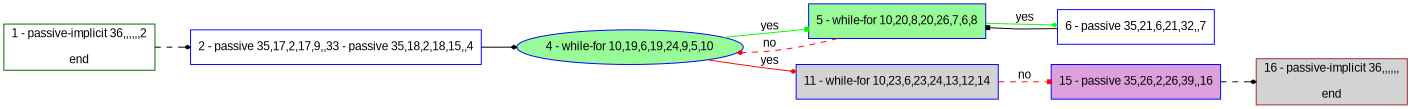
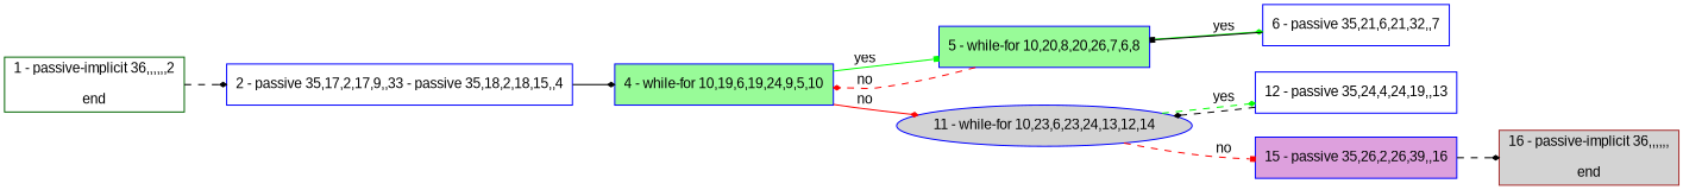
  digraph {
    bgcolor=white
    compound=true
    fillcolor="#FFFFCC"
    fontname="Liberation Sans"
    fontsize=12
    pack=true
    packmode=clust
    rankdir=LR
    style="rounded,filled"
    node [color="#0000ff" compound=true fillcolor=white fixedsize=false fontname="Liberation Sans" fontsize=12 node_initialized=no shape=box style=filled]
    edge [arrowhead=diamond arrowsize=0.5 arrowtail=none color="#000000" compound=true dir=forward fontcolor=black fontname="Liberation Sans" fontsize=12 style=dashed]
    n1 [label="2 - passive 35,17,2,17,9,,33 - passive 35,18,2,18,15,,4"]
-   n2 [fillcolor=palegreen label="4 - while-for 10,19,6,19,24,9,5,10" shape=oval]
+   n2 [fillcolor=palegreen label="4 - while-for 10,19,6,19,24,9,5,10"]
    n3 [fillcolor=palegreen label="5 - while-for 10,20,8,20,26,7,6,8"]
-   n4 [fillcolor=lightgrey label="11 - while-for 10,23,6,23,24,13,12,14"]
+   n4 [fillcolor=lightgrey label="11 - while-for 10,23,6,23,24,13,12,14" shape=oval]
    n5 [color="#006400" label="1 - passive-implicit 36,,,,,,2\n\nend"]
    n6 [label="6 - passive 35,21,6,21,32,,7"]
+   n7 [label="12 - passive 35,24,4,24,19,,13"]
    n8 [fillcolor=plum label="15 - passive 35,26,2,26,39,,16"]
    n9 [color="#a52a2a" fillcolor=lightgrey label="16 - passive-implicit 36,,,,,,\n\nend"]
    n1 -> n2 [style=solid]
    n2 -> n3 [arrowhead=box color="#00ff00" label=yes style=solid]
-   n2 -> n4 [color="#ff0000" label=yes style=solid]
+   n2 -> n4 [color="#ff0000" label=no style=solid]
    n3 -> n2 [color="#ff0000" label=no]
    n3 -> n6 [color="#00ff00" label=yes style=solid]
+   n4 -> n7 [color="#00ff00" label=yes]
    n4 -> n8 [arrowhead=box color="#ff0000" label=no]
    n5 -> n1
    n6 -> n3 [arrowhead=box style=solid]
+   n7 -> n4
    n8 -> n9
  }
